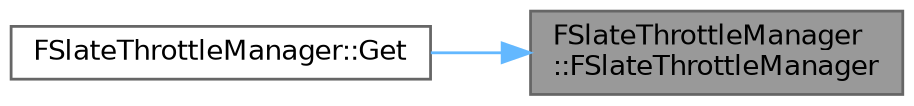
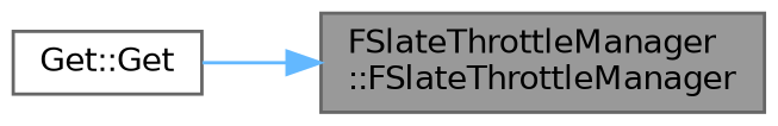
  digraph {
    rankdir=RL
    node [fontname=Helvetica fontsize=10 shape=box style=filled]
    n1 [color=gray40 fillcolor=grey60 fontcolor=black height=0.2 label="FSlateThrottleManager\l::FSlateThrottleManager" width=0.4]
-   n2 [color=grey40 fillcolor=white height=0.2 label="FSlateThrottleManager::Get" width=0.4]
+   n2 [color=grey40 fillcolor=white height=0.2 label="Get::Get" width=0.4]
    n1 -> n2 [color=steelblue1 dir=back fontname=Helvetica fontsize=10 labelfontname=Helvetica labelfontsize=10 style=solid]
  }
